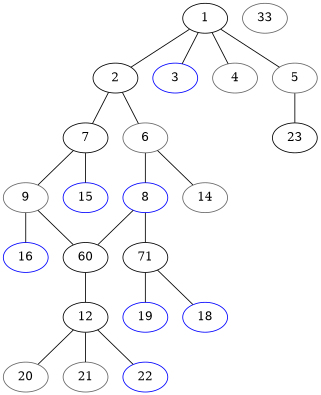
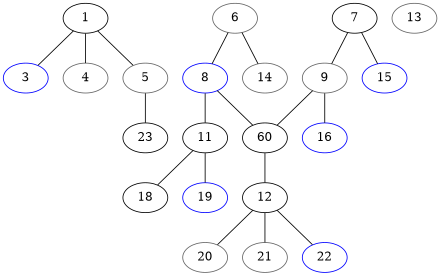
  graph {
    node [chem=H color=black]
    edge [valence=1]
    1 [chem=S]
-   2 [chem=C]
    3 [chem=O color=blue]
    4 [chem=O color=gray40]
    5 [chem=O color=gray40]
    6 [chem=C color=gray40]
    7 [chem=C]
    23
    8 [chem=C color=blue]
    14 [color=gray40]
    9 [chem=C color=gray40]
    15 [color=blue]
    n13 [chem=C label=60]
-   11 [chem=C label=71]
+   11 [chem=C]
    16 [color=blue]
    12 [chem=C]
-   18 [color=blue]
+   18
    19 [color=blue]
    20 [color=gray40]
    21 [color=gray40]
    22 [color=blue]
-   13 [chem=Na color=gray40 label=33]
-   1 -- 2
+   13 [chem=Na color=gray40]
    1 -- 3 [valence=2]
    1 -- 4 [valence=2]
    1 -- 5
-   2 -- 6 [valence=2]
-   2 -- 7
    5 -- 23
    6 -- 8
    6 -- 14
    7 -- 9 [valence=2]
    7 -- 15
    8 -- n13 [valence=2]
    8 -- 11
    9 -- n13
    9 -- 16
    n13 -- 12
    11 -- 18
    11 -- 19
    12 -- 20
    12 -- 21
    12 -- 22
  }
